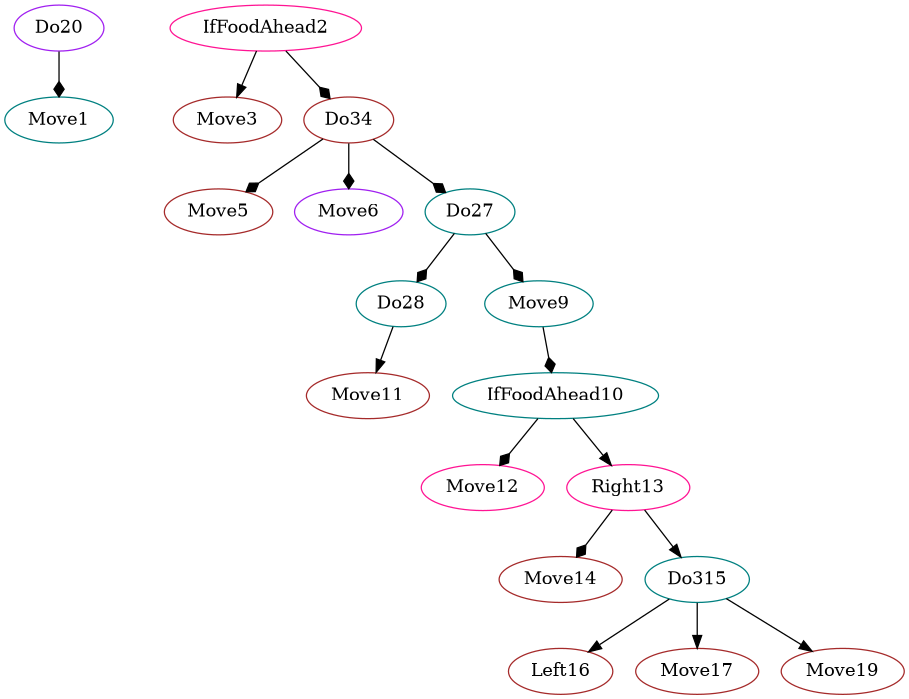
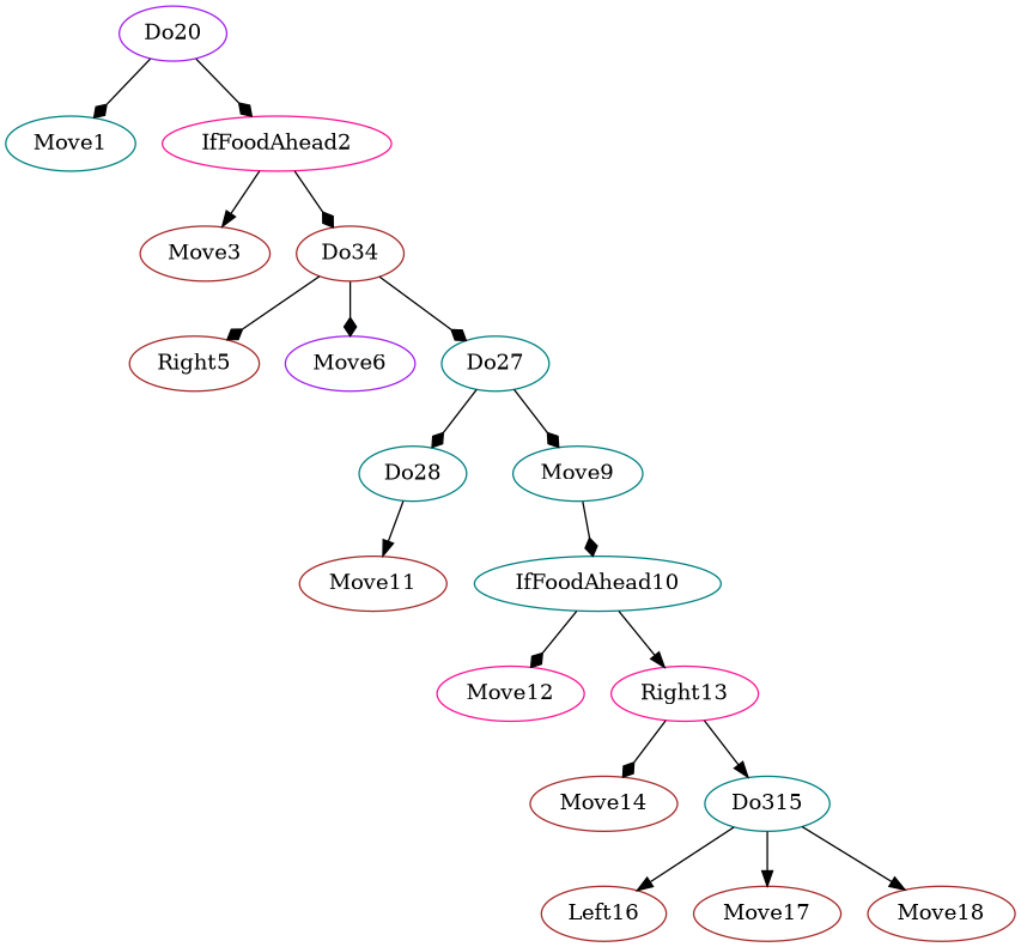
  digraph {
    node [color=brown]
    edge [arrowhead=diamond]
    Do20 [color=purple]
    Move1 [color=teal]
    IfFoodAhead2 [color=deeppink]
    Move3
    Do34
-   Right5 [label=Move5]
+   Right5
    Move6 [color=purple]
    Do27 [color=teal]
    Do28 [color=teal]
    Move9 [color=teal]
    Move11
    IfFoodAhead10 [color=teal]
    Move12 [color=deeppink]
    n14 [color=deeppink label=Right13]
    Move14
    Do315 [color=teal]
    Left16
    Move17
-   Move18 [label=Move19]
+   Move18
    Do20 -> Move1
+   Do20 -> IfFoodAhead2
    IfFoodAhead2 -> Move3 [arrowhead=normal]
    IfFoodAhead2 -> Do34
    Do34 -> Right5
    Do34 -> Move6
    Do34 -> Do27
    Do27 -> Do28
    Do27 -> Move9
    Do28 -> Move11 [arrowhead=normal]
    Move9 -> IfFoodAhead10
    IfFoodAhead10 -> Move12
    IfFoodAhead10 -> n14 [arrowhead=normal]
    n14 -> Move14
    n14 -> Do315 [arrowhead=normal]
    Do315 -> Left16 [arrowhead=normal]
    Do315 -> Move17 [arrowhead=normal]
    Do315 -> Move18 [arrowhead=normal]
  }
